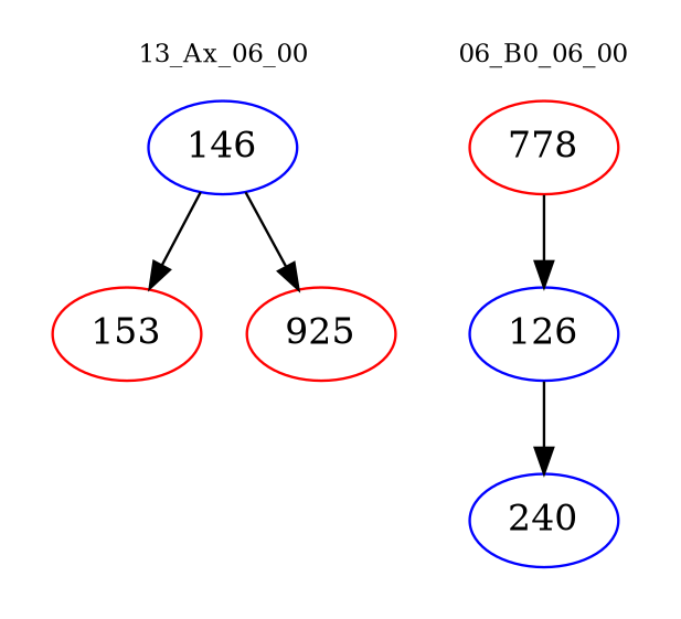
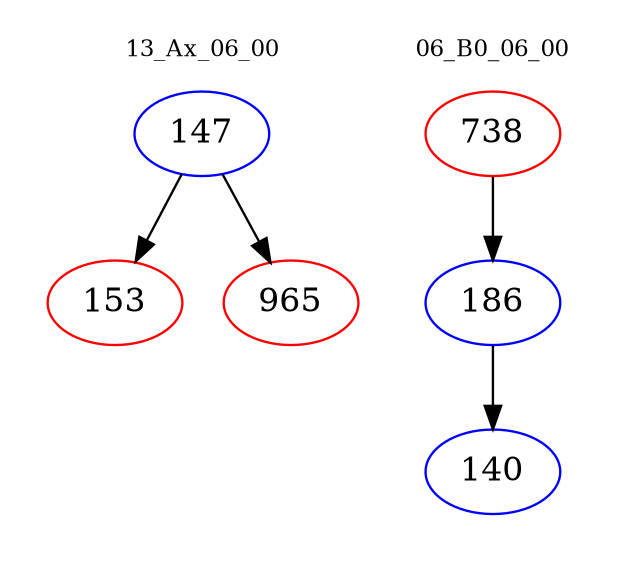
  digraph {
    node [color=blue]
    edge [color=black]
-   n1 [label=146]
+   n1 [label=147]
    n2 [color=red label=153]
-   n3 [color=red label=925]
-   n4 [label=126]
-   n5 [label=240]
-   n6 [color=red label=778]
+   n3 [color=red label=965]
+   n4 [label=186]
+   n5 [label=140]
+   n6 [color=red label=738]
    subgraph cluster_1 {
      color=white
      fontsize=10
      label="13_Ax_06_00"
      n1
      n2
      n3
    }
    subgraph cluster_2 {
      color=white
      fontsize=10
      label="06_B0_06_00"
      n4
      n5
      n6
    }
    n1 -> n2
    n1 -> n3
    n4 -> n5
    n6 -> n4
  }
